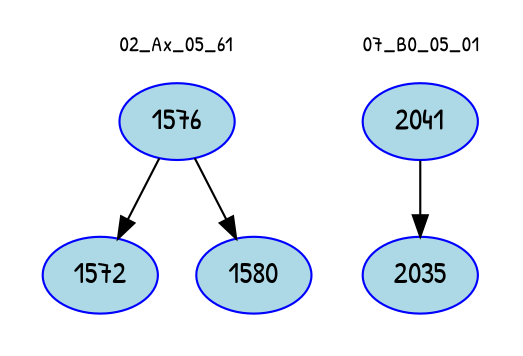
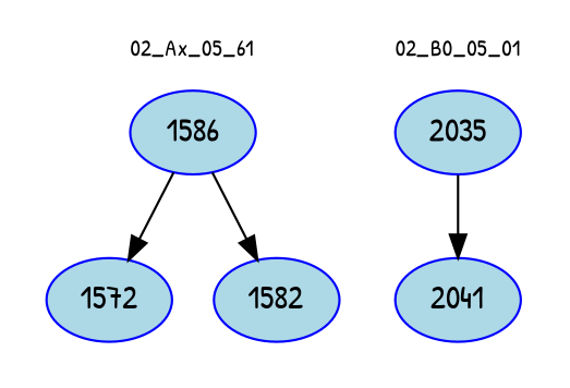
  digraph {
    fontname="Patrick Hand"
    node [color=blue fillcolor=lightblue fontname="Patrick Hand" style=filled]
    edge [color=black fontname="Patrick Hand"]
-   n1 [label=1576]
+   n1 [label=1586]
    n2 [label=1572]
-   n3 [label=1580]
+   n3 [label=1582]
    n4 [label=2035]
    n5 [label=2041]
    subgraph cluster_1 {
      color=white
      fontsize=10
      label="02_Ax_05_61"
      n1
      n2
      n3
    }
    subgraph cluster_2 {
      color=white
      fontsize=10
-     label="07_B0_05_01"
+     label="02_B0_05_01"
      n4
      n5
    }
    n1 -> n2
    n1 -> n3
-   n5 -> n4
+   n4 -> n5
  }
